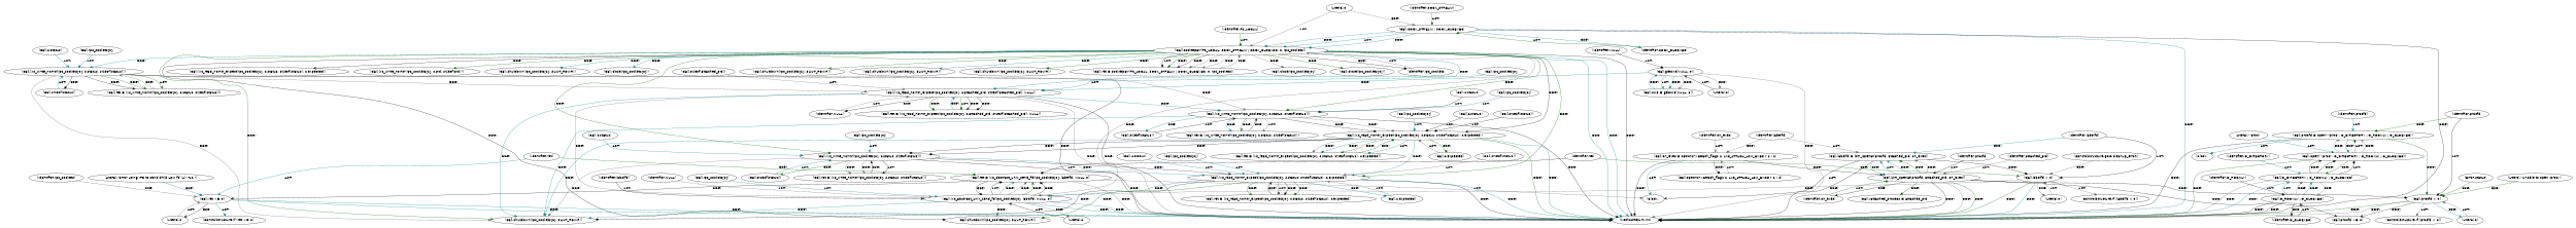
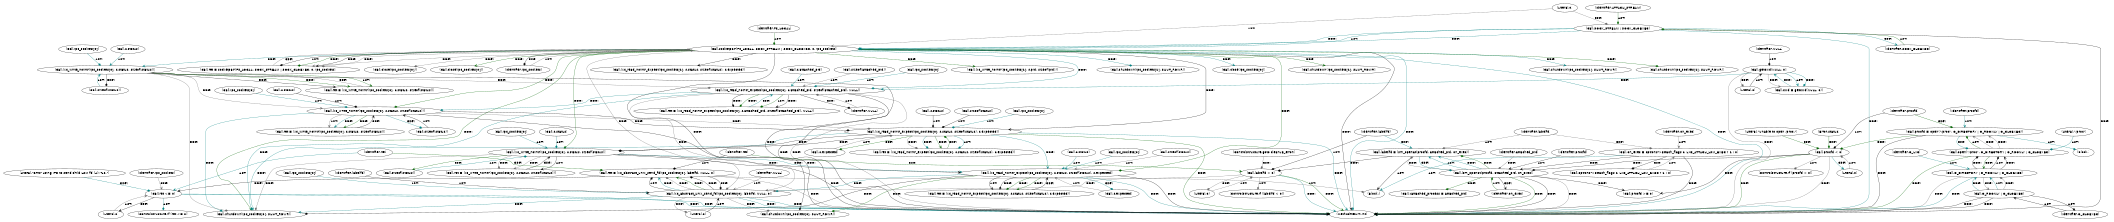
  digraph {
    fontname="DejaVu Sans"
    node [fontname="DejaVu Sans"]
    edge [arrowhead=diamond color=teal fontname="DejaVu Sans"]
    n1 [label="(Call,ret = lxc_abstract_unix_send_fd(ipc_sockets[0], labelfd, NULL, 0))"]
    n2 [label="(Call,lxc_abstract_unix_send_fd(ipc_sockets[0], labelfd, NULL, 0))"]
    n3 [label="(Call,ret <= 0)"]
    n4 [label="(MethodReturn,int)"]
    n5 [label="(Block,)"]
    n6 [label="(Call,shutdown(ipc_sockets[0], SHUT_RDWR))"]
    n7 [label="(Call,shutdown(ipc_sockets[0], SHUT_RDWR))"]
    n8 [label="(Literal,0)"]
    n9 [label="(Literal,0)"]
    n10 [label="(ControlStructure,if (ret <= 0))"]
    n11 [label="(Call,socketpair(PF_LOCAL, SOCK_STREAM | SOCK_CLOEXEC, 0, ipc_sockets))"]
    n12 [label="(Call,lxc_read_nointr_expect(ipc_sockets[0], &status, sizeof(status), &expected))"]
    n13 [label="(Call,lxc_write_nointr(ipc_sockets[0], &status, sizeof(status)))"]
    n14 [label="(Call,lxc_read_nointr_expect(ipc_sockets[0], &status, sizeof(status), &expected))"]
    n15 [label="(Call,lxc_write_nointr(ipc_sockets[0], &status, sizeof(status)))"]
    n16 [label="(Call,lxc_read_nointr_expect(ipc_sockets[0], &attached_pid, sizeof(attached_pid), NULL))"]
    n17 [label="(Call,lxc_write_nointr(ipc_sockets[0], &status, sizeof(status)))"]
    n18 [label="(Call,lxc_read_nointr_expect(ipc_sockets[1], &status, sizeof(status), &expected))"]
    n19 [label="(Call,lxc_write_nointr(ipc_sockets[1], &pid, sizeof(pid)))"]
    n20 [label="(Call,shutdown(ipc_sockets[1], SHUT_RDWR))"]
    n21 [label="(Call,close(ipc_sockets[0]))"]
    n22 [label="(Call,shutdown(ipc_sockets[1], SHUT_RDWR))"]
    n23 [label="(Call,shutdown(ipc_sockets[1], SHUT_RDWR))"]
    n24 [label="(Call,shutdown(ipc_sockets[1], SHUT_RDWR))"]
    n25 [label="(Call,ret = socketpair(PF_LOCAL, SOCK_STREAM | SOCK_CLOEXEC, 0, ipc_sockets))"]
    n26 [label="(Call,close(ipc_sockets[0]))"]
    n27 [label="(Call,close(ipc_sockets[0]))"]
    n28 [label="(Identifier,ipc_sockets)"]
    n29 [label="(Call,&expected)"]
    n30 [label="(Call,ret = lxc_read_nointr_expect(ipc_sockets[0], &status, sizeof(status), &expected))"]
    n31 [label="(Call,sizeof(status))"]
    n32 [label="(Call,ret = lxc_write_nointr(ipc_sockets[0], &status, sizeof(status)))"]
    n33 [label="(Call,ret = lxc_read_nointr_expect(ipc_sockets[0], &status, sizeof(status), &expected))"]
    n34 [label="(Call,&expected)"]
    n35 [label="(Call,sizeof(status))"]
    n36 [label="(Call,ret = lxc_write_nointr(ipc_sockets[0], &status, sizeof(status)))"]
    n37 [label="(Call,ret = lxc_read_nointr_expect(ipc_sockets[0], &attached_pid, sizeof(attached_pid), NULL))"]
    n38 [label="(Identifier,NULL)"]
    n39 [label="(Call,sizeof(status))"]
    n40 [label="(Call,ret = lxc_write_nointr(ipc_sockets[0], &status, sizeof(status)))"]
    n41 [label="(Call,SOCK_STREAM | SOCK_CLOEXEC)"]
    n42 [label="(Identifier,SOCK_CLOEXEC)"]
    n43 [label="(Call,getcwd(NULL, 0))"]
    n44 [label="(Literal,0)"]
    n45 [label="(Call,cwd = getcwd(NULL, 0))"]
    n46 [label="(Call,labelfd < 0)"]
    n47 [label="(Literal,0)"]
    n48 [label="(ControlStructure,if (labelfd < 0))"]
    n49 [label="(Call,labelfd = lsm_openat(procfd, attached_pid, on_exec))"]
    n50 [label="(Call,lsm_openat(procfd, attached_pid, on_exec))"]
    n51 [label="(Call,procfd >= 0)"]
    n52 [label="(Identifier,on_exec)"]
    n53 [label="(Call,*attached_process = attached_pid)"]
    n54 [label="(Call,procfd < 0)"]
    n55 [label="(Literal,0)"]
    n56 [label="(ControlStructure,if (procfd < 0))"]
    n57 [label="(Call,procfd = open(\"/proc\", O_DIRECTORY | O_RDONLY | O_CLOEXEC))"]
    n58 [label="(Call,open(\"/proc\", O_DIRECTORY | O_RDONLY | O_CLOEXEC))"]
    n59 [label="(Block,)"]
    n60 [label="(Call,O_DIRECTORY | O_RDONLY | O_CLOEXEC)"]
    n61 [label="(Call,O_RDONLY | O_CLOEXEC)"]
    n62 [label="(Identifier,O_CLOEXEC)"]
    n63 [label="(Call,on_exec = options->attach_flags & LXC_ATTACH_LSM_EXEC ? 1 : 0)"]
    n64 [label="(Call,options->attach_flags & LXC_ATTACH_LSM_EXEC ? 1 : 0)"]
    n65 [label="(Identifier,labelfd)"]
    n66 [label="(Call,ipc_sockets[0])"]
    n67 [label="(Identifier,labelfd)"]
    n68 [label="(Identifier,procfd)"]
    n69 [label="(Call,ipc_sockets[0])"]
+   n70 [label="(Call,&attached_pid)"]
    n71 [label="(Identifier,on_exec)"]
    n72 [label="(ControlStructure,goto cleanup_error;)"]
    n73 [label="(Error,status)"]
    n74 [label="(Call,sizeof(status))"]
-   n75 [label="(Identifier,SOCK_STREAM)"]
+   n75 [label="(Identifier,ATTACH_STREAM)"]
    n76 [label="(Identifier,attached_pid)"]
    n77 [label="(Call,ipc_sockets[0])"]
    n78 [label="(Call,ipc_sockets[0])"]
    n79 [label="(Call,&status)"]
    n80 [label="(Identifier,ret)"]
    n81 [label="(Call,ipc_sockets[0])"]
    n82 [label="(Call,&status)"]
    n83 [label="(Literal,\"Unable to open /proc.\")"]
    n84 [label="(Identifier,procfd)"]
-   n85 [label="(Identifier,O_RDONLY)"]
    n86 [label="(Call,&status)"]
    n87 [label="(Literal,0)"]
    n88 [label="(Identifier,ipc_sockets)"]
    n89 [label="(Call,&status)"]
-   n90 [label="(Identifier,O_DIRECTORY)"]
+   n90 [label="(Identifier,O_LXC)"]
    n91 [label="(Literal,\"Error using IPC to send child LSM fd (4): %s.\")"]
    n92 [label="(Identifier,NULL)"]
    n93 [label="(Call,sizeof(attached_pid))"]
    n94 [label="(Identifier,procfd)"]
    n95 [label="(Identifier,NULL)"]
    n96 [label="(Call,ipc_sockets[0])"]
    n97 [label="(Literal,\"/proc\")"]
    n98 [label="(Identifier,ret)"]
    n99 [label="(Call,&status)"]
    n100 [label="(Call,sizeof(status))"]
    n101 [label="(Call,ipc_sockets[0])"]
    n102 [label="(Identifier,PF_LOCAL)"]
    n103 [label="(Identifier,labelfd)"]
    n1 -> n2 [color=black label="CFG: "]
    n1 -> n3 [arrowhead=vee color=black label="DDG: "]
    n1 -> n4 [arrowhead=vee color=gray40 label="DDG: "]
    n1 -> n5 [color=gray40 label="AST: "]
    n2 -> n1 [color=black label="AST: "]
    n2 -> n1 [arrowhead=vee label="DDG: "]
    n2 -> n1 [color=gray40 label="DDG: "]
    n2 -> n1 [arrowhead=vee color=darkgreen label="DDG: "]
    n2 -> n1 [color=black label="DDG: "]
    n2 -> n4 [label="DDG: "]
    n2 -> n4 [label="DDG: "]
    n2 -> n6 [arrowhead=vee label="DDG: "]
    n2 -> n7 [color=gray40 label="DDG: "]
    n2 -> n8 [color=gray40 label="CFG: "]
    n3 -> n4 [arrowhead=vee label="DDG: "]
    n3 -> n4 [arrowhead=vee label="DDG: "]
    n3 -> n9 [arrowhead=vee color=black label="CFG: "]
    n3 -> n10 [label="AST: "]
    n8 -> n2 [arrowhead=vee color=black label="AST: "]
    n9 -> n3 [arrowhead=vee color=gray40 label="AST: "]
    n11 -> n2 [color=gray40 label="DDG: "]
    n11 -> n4 [arrowhead=vee color=black label="DDG: "]
    n11 -> n4 [label="DDG: "]
    n11 -> n4 [arrowhead=vee label="DDG: "]
    n11 -> n6 [arrowhead=vee color=darkgreen label="DDG: "]
    n11 -> n7 [color=black label="DDG: "]
    n11 -> n12 [color=darkgreen label="DDG: "]
    n11 -> n13 [color=darkgreen label="DDG: "]
    n11 -> n14 [arrowhead=vee color=black label="DDG: "]
    n11 -> n15 [color=darkgreen label="DDG: "]
    n11 -> n16 [label="DDG: "]
    n11 -> n17 [arrowhead=vee label="DDG: "]
    n11 -> n18 [arrowhead=vee color=black label="DDG: "]
    n11 -> n19 [arrowhead=vee color=darkgreen label="DDG: "]
    n11 -> n20 [label="DDG: "]
    n11 -> n21 [arrowhead=vee label="DDG: "]
    n11 -> n22 [arrowhead=vee color=darkgreen label="DDG: "]
    n11 -> n23 [arrowhead=vee label="DDG: "]
    n11 -> n24 [color=darkgreen label="DDG: "]
    n11 -> n25 [color=black label="AST: "]
    n11 -> n25 [color=darkgreen label="DDG: "]
    n11 -> n25 [arrowhead=vee color=black label="DDG: "]
    n11 -> n25 [color=gray40 label="DDG: "]
    n11 -> n25 [arrowhead=vee color=gray40 label="DDG: "]
    n11 -> n26 [color=gray40 label="DDG: "]
    n11 -> n27 [arrowhead=vee color=darkgreen label="DDG: "]
    n11 -> n28 [color=black label="CFG: "]
    n12 -> n2 [label="DDG: "]
    n12 -> n4 [arrowhead=vee color=black label="DDG: "]
    n12 -> n4 [label="DDG: "]
    n12 -> n6 [color=black label="DDG: "]
    n12 -> n7 [color=darkgreen label="DDG: "]
    n12 -> n29 [label="CFG: "]
    n12 -> n30 [arrowhead=vee color=black label="AST: "]
    n12 -> n30 [color=black label="DDG: "]
    n12 -> n30 [color=darkgreen label="DDG: "]
    n12 -> n30 [arrowhead=vee color=darkgreen label="DDG: "]
    n13 -> n4 [color=black label="DDG: "]
    n13 -> n6 [color=gray40 label="DDG: "]
    n13 -> n12 [arrowhead=vee label="DDG: "]
    n13 -> n12 [arrowhead=vee color=black label="DDG: "]
    n13 -> n31 [arrowhead=vee color=darkgreen label="CFG: "]
    n13 -> n32 [arrowhead=vee color=black label="AST: "]
    n13 -> n32 [color=gray40 label="DDG: "]
    n13 -> n32 [arrowhead=vee color=gray40 label="DDG: "]
    n14 -> n4 [color=darkgreen label="DDG: "]
    n14 -> n4 [arrowhead=vee label="DDG: "]
    n14 -> n6 [arrowhead=vee label="DDG: "]
    n14 -> n12 [arrowhead=vee label="DDG: "]
    n14 -> n13 [color=black label="DDG: "]
    n14 -> n13 [color=black label="DDG: "]
    n14 -> n33 [label="AST: "]
    n14 -> n33 [color=gray40 label="DDG: "]
    n14 -> n33 [label="DDG: "]
    n14 -> n33 [arrowhead=vee color=darkgreen label="DDG: "]
    n14 -> n34 [color=darkgreen label="CFG: "]
    n15 -> n4 [color=black label="DDG: "]
    n15 -> n6 [label="DDG: "]
    n15 -> n14 [color=gray40 label="DDG: "]
    n15 -> n14 [color=black label="DDG: "]
    n15 -> n35 [label="CFG: "]
    n15 -> n36 [arrowhead=vee color=gray40 label="AST: "]
    n15 -> n36 [arrowhead=vee label="DDG: "]
    n15 -> n36 [arrowhead=vee color=darkgreen label="DDG: "]
    n16 -> n2 [arrowhead=vee color=gray40 label="DDG: "]
    n16 -> n4 [color=gray40 label="DDG: "]
    n16 -> n4 [arrowhead=vee color=black label="DDG: "]
    n16 -> n6 [label="DDG: "]
    n16 -> n15 [label="DDG: "]
    n16 -> n37 [color=darkgreen label="AST: "]
    n16 -> n37 [arrowhead=vee color=black label="DDG: "]
    n16 -> n37 [color=black label="DDG: "]
    n16 -> n37 [color=darkgreen label="DDG: "]
    n16 -> n38 [color=black label="CFG: "]
    n17 -> n4 [color=black label="DDG: "]
    n17 -> n6 [color=gray40 label="DDG: "]
    n17 -> n15 [arrowhead=vee color=gray40 label="DDG: "]
    n17 -> n16 [color=gray40 label="DDG: "]
    n17 -> n39 [color=black label="CFG: "]
    n17 -> n40 [arrowhead=vee color=darkgreen label="AST: "]
    n17 -> n40 [arrowhead=vee color=black label="DDG: "]
    n17 -> n40 [arrowhead=vee color=darkgreen label="DDG: "]
    n25 -> n11 [color=gray40 label="CFG: "]
    n28 -> n11 [arrowhead=vee color=gray40 label="AST: "]
    n29 -> n12 [arrowhead=vee color=gray40 label="AST: "]
    n30 -> n12 [arrowhead=vee color=black label="CFG: "]
    n31 -> n13 [label="AST: "]
    n32 -> n13 [arrowhead=vee color=black label="CFG: "]
    n33 -> n14 [color=darkgreen label="CFG: "]
    n34 -> n14 [color=gray40 label="AST: "]
    n35 -> n15 [arrowhead=vee color=black label="AST: "]
    n36 -> n15 [arrowhead=vee color=black label="CFG: "]
    n37 -> n16 [arrowhead=vee label="CFG: "]
    n38 -> n16 [color=gray40 label="AST: "]
    n39 -> n17 [arrowhead=vee label="AST: "]
    n40 -> n17 [arrowhead=vee color=gray40 label="CFG: "]
    n41 -> n4 [arrowhead=vee label="DDG: "]
    n41 -> n4 [color=black label="DDG: "]
    n41 -> n11 [arrowhead=vee label="AST: "]
    n41 -> n11 [label="DDG: "]
    n41 -> n11 [label="DDG: "]
    n41 -> n42 [arrowhead=vee label="CFG: "]
    n42 -> n41 [color=darkgreen label="AST: "]
    n43 -> n4 [color=gray40 label="DDG: "]
    n43 -> n16 [arrowhead=vee label="DDG: "]
    n43 -> n44 [color=gray40 label="CFG: "]
    n43 -> n45 [arrowhead=vee label="AST: "]
    n43 -> n45 [label="DDG: "]
    n43 -> n45 [arrowhead=vee color=gray40 label="DDG: "]
    n44 -> n43 [arrowhead=vee color=black label="AST: "]
-   n45 -> n43 [arrowhead=vee label="DDG: "]
+   n45 -> n43 [arrowhead=vee label="CFG: "]
    n46 -> n2 [color=gray40 label="DDG: "]
    n46 -> n4 [arrowhead=vee label="DDG: "]
    n46 -> n4 [arrowhead=vee color=darkgreen label="DDG: "]
    n46 -> n47 [color=gray40 label="CFG: "]
    n46 -> n48 [color=gray40 label="AST: "]
    n47 -> n46 [color=gray40 label="AST: "]
-   n49 -> n4 [color=black label="DDG: "]
    n49 -> n5 [arrowhead=vee color=black label="AST: "]
    n49 -> n46 [color=black label="DDG: "]
    n49 -> n50 [label="CFG: "]
    n50 -> n4 [arrowhead=vee color=gray40 label="DDG: "]
    n50 -> n4 [color=darkgreen label="DDG: "]
    n50 -> n4 [arrowhead=vee color=black label="DDG: "]
    n50 -> n49 [arrowhead=vee label="AST: "]
    n50 -> n49 [arrowhead=vee label="DDG: "]
    n50 -> n49 [color=darkgreen label="DDG: "]
    n50 -> n49 [color=gray40 label="DDG: "]
    n50 -> n51 [arrowhead=vee color=black label="DDG: "]
    n50 -> n52 [arrowhead=vee color=black label="CFG: "]
    n50 -> n53 [color=darkgreen label="DDG: "]
    n52 -> n50 [color=darkgreen label="AST: "]
    n54 -> n4 [arrowhead=vee color=darkgreen label="DDG: "]
    n54 -> n4 [color=gray40 label="DDG: "]
-   n50 -> n54 [color=black label="DDG: "]
+   n54 -> n50 [color=black label="DDG: "]
    n54 -> n51 [arrowhead=vee color=black label="DDG: "]
    n54 -> n55 [arrowhead=vee label="CFG: "]
    n54 -> n56 [color=gray40 label="AST: "]
    n55 -> n54 [color=gray40 label="AST: "]
    n57 -> n4 [color=black label="DDG: "]
    n57 -> n54 [color=darkgreen label="DDG: "]
    n57 -> n58 [label="CFG: "]
    n57 -> n59 [label="AST: "]
    n58 -> n4 [color=darkgreen label="DDG: "]
    n58 -> n57 [color=darkgreen label="AST: "]
    n58 -> n57 [arrowhead=vee color=gray40 label="DDG: "]
    n58 -> n57 [arrowhead=vee color=gray40 label="DDG: "]
    n58 -> n60 [arrowhead=vee color=darkgreen label="CFG: "]
    n60 -> n4 [color=gray40 label="DDG: "]
    n60 -> n4 [arrowhead=vee label="DDG: "]
    n60 -> n58 [color=black label="AST: "]
    n60 -> n58 [arrowhead=vee color=black label="DDG: "]
    n60 -> n58 [color=black label="DDG: "]
    n60 -> n61 [arrowhead=vee color=gray40 label="CFG: "]
    n61 -> n4 [arrowhead=vee color=black label="DDG: "]
    n61 -> n4 [arrowhead=vee color=black label="DDG: "]
    n61 -> n60 [arrowhead=vee label="AST: "]
    n61 -> n60 [color=gray40 label="DDG: "]
    n61 -> n60 [arrowhead=vee label="DDG: "]
-   n61 -> n62 [color=black label="CFG: "]
+   n61 -> n62 [color=black label="AST: "]
    n62 -> n61 [arrowhead=vee color=black label="AST: "]
    n63 -> n4 [color=black label="DDG: "]
    n63 -> n5 [arrowhead=vee label="AST: "]
    n63 -> n50 [arrowhead=vee color=black label="DDG: "]
    n63 -> n64 [color=black label="CFG: "]
    n64 -> n63 [arrowhead=vee color=gray40 label="AST: "]
    n65 -> n46 [color=black label="AST: "]
    n65 -> n49 [arrowhead=vee label="CFG: "]
    n66 -> n2 [arrowhead=vee label="AST: "]
    n67 -> n2 [arrowhead=vee color=black label="AST: "]
    n68 -> n54 [color=black label="AST: "]
    n68 -> n57 [color=darkgreen label="CFG: "]
    n69 -> n17 [label="AST: "]
+   n70 -> n16 [arrowhead=vee label="AST: "]
    n71 -> n63 [arrowhead=vee color=gray40 label="AST: "]
    n72 -> n46 [color=gray40 label="CFG: "]
    n73 -> n54 [color=darkgreen label="CFG: "]
    n74 -> n12 [arrowhead=vee color=gray40 label="AST: "]
    n75 -> n41 [color=darkgreen label="AST: "]
-   n76 -> n50 [color=gray40 label="AST: "]
+   n76 -> n50 [color=gray40 label="DDG: "]
    n77 -> n14 [label="AST: "]
    n78 -> n13 [arrowhead=vee label="AST: "]
    n79 -> n17 [arrowhead=vee label="AST: "]
    n80 -> n1 [color=darkgreen label="CFG: "]
    n80 -> n3 [arrowhead=vee label="AST: "]
    n81 -> n16 [label="AST: "]
    n82 -> n15 [color=black label="AST: "]
    n83 -> n54 [color=darkgreen label="CFG: "]
    n84 -> n57 [arrowhead=vee label="AST: "]
-   n85 -> n61 [color=black label="AST: "]
    n86 -> n12 [arrowhead=vee label="AST: "]
    n87 -> n11 [arrowhead=vee color=gray40 label="AST: "]
    n87 -> n41 [color=gray40 label="CFG: "]
    n88 -> n3 [arrowhead=vee color=gray40 label="CFG: "]
    n89 -> n14 [color=black label="AST: "]
    n90 -> n60 [arrowhead=vee label="AST: "]
    n91 -> n3 [label="CFG: "]
    n92 -> n43 [color=black label="AST: "]
    n93 -> n16 [arrowhead=vee color=gray40 label="AST: "]
    n94 -> n50 [arrowhead=vee color=black label="AST: "]
    n95 -> n2 [arrowhead=vee color=gray40 label="AST: "]
    n96 -> n15 [label="AST: "]
    n97 -> n58 [label="AST: "]
    n98 -> n1 [color=black label="AST: "]
    n98 -> n46 [arrowhead=vee color=darkgreen label="CFG: "]
    n99 -> n13 [label="AST: "]
    n100 -> n14 [color=black label="AST: "]
    n101 -> n12 [arrowhead=vee label="AST: "]
    n102 -> n11 [color=darkgreen label="AST: "]
    n103 -> n49 [color=gray40 label="AST: "]
    n103 -> n63 [color=gray40 label="CFG: "]
  }
